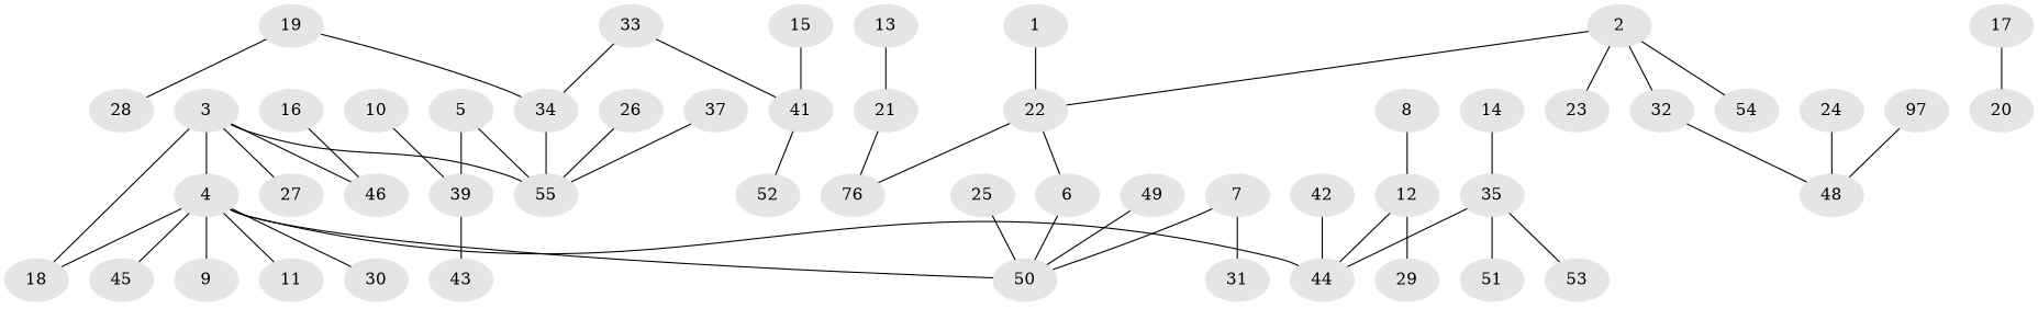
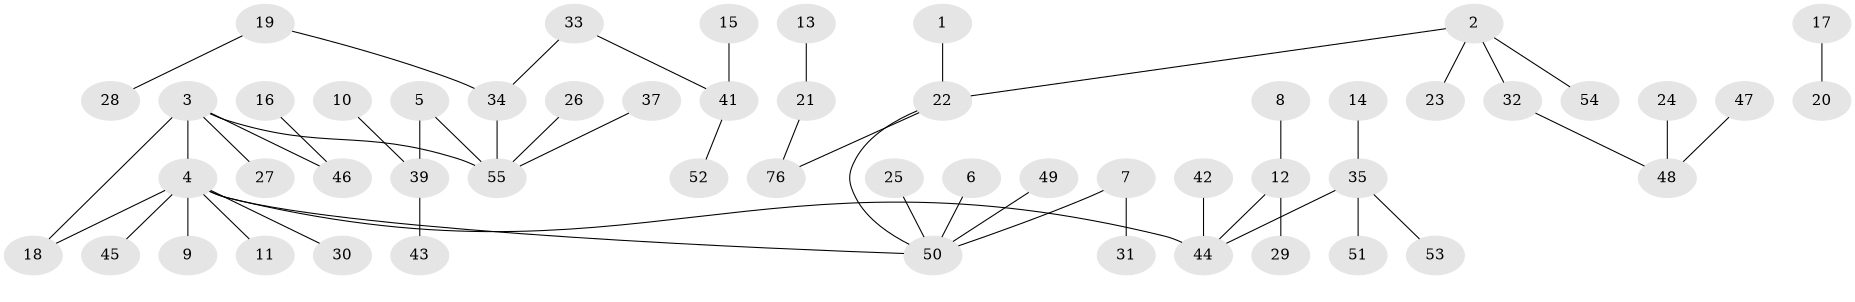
  graph {
    node [color=gray90 style=filled]
    edge [weight=1.0]
    1
    22
    50
    n4 [label=76]
    2
    23
    32
    54
    48
    3
    4
    27
    46
    55
    18
    9
    11
    30
    44
    45
    5
    39
    43
    6
    7
    31
    8
    12
    29
    10
    13
    21
    14
    35
    51
    53
    15
    41
    52
    16
    17
    20
    19
    28
    34
    24
    25
    26
    33
    37
    42
-   47 [label=97]
+   47
    49
    1 -- 22
-   22 -- 6
+   22 -- 50
    22 -- n4
    2 -- 22
    2 -- 23
    2 -- 32
    2 -- 54
    32 -- 48
    3 -- 4
    3 -- 27
    3 -- 46
    3 -- 55
    3 -- 18
    4 -- 50
    4 -- 18
    4 -- 9
    4 -- 11
    4 -- 30
    4 -- 44
    4 -- 45
    5 -- 55
    5 -- 39
    39 -- 43
    6 -- 50
    7 -- 50
    7 -- 31
    8 -- 12
    12 -- 44
    12 -- 29
    10 -- 39
    13 -- 21
    21 -- n4
    14 -- 35
    35 -- 44
    35 -- 51
    35 -- 53
    15 -- 41
    41 -- 52
    16 -- 46
    17 -- 20
    19 -- 28
    19 -- 34
    34 -- 55
    24 -- 48
    25 -- 50
    26 -- 55
    33 -- 41
    33 -- 34
    37 -- 55
    42 -- 44
    47 -- 48
    49 -- 50
  }
